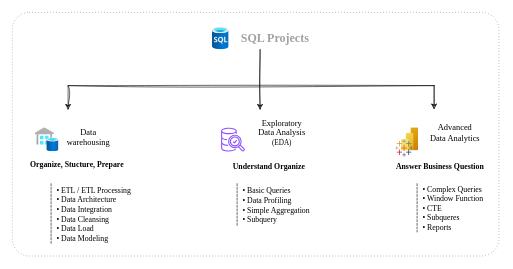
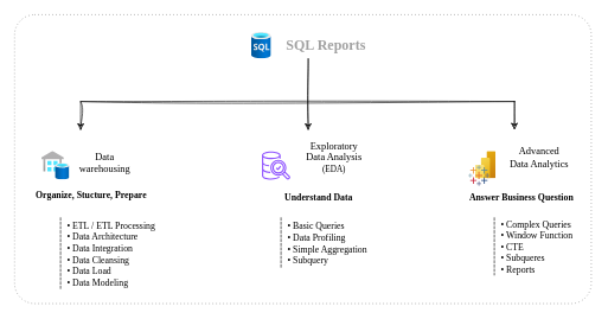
  <mxCell id="0" />
  <mxCell id="1" parent="0" />
- <mxCell id="2" value="&lt;font face=&quot;Comic Sans MS&quot; style=&quot;color: rgb(161, 161, 161); font-size: 20px;&quot;&gt;&lt;b style=&quot;&quot;&gt;SQL Projects&lt;/b&gt;&lt;/font&gt;" style="text;html=1;align=center;verticalAlign=middle;whiteSpace=wrap;rounded=0;fillColor=none;strokeColor=none;shadow=1;" parent="1" vertex="1"><mxGeometry x="368" y="42" width="180" height="40" as="geometry" /></mxCell>
+ <mxCell id="2" value="&lt;font face=&quot;Comic Sans MS&quot; style=&quot;color: rgb(161, 161, 161); font-size: 20px;&quot;&gt;&lt;b style=&quot;&quot;&gt;SQL Reports&lt;/b&gt;&lt;/font&gt;" style="text;html=1;align=center;verticalAlign=middle;whiteSpace=wrap;rounded=0;fillColor=none;strokeColor=none;shadow=1;" parent="1" vertex="1"><mxGeometry x="368" y="42" width="180" height="40" as="geometry" /></mxCell>
  <mxCell id="3" value="" style="image;aspect=fixed;html=1;points=[];align=center;fontSize=12;image=img/lib/azure2/databases/SQL_Data_Warehouses.svg;" parent="1" vertex="1"><mxGeometry x="58" y="212" width="39.38" height="40" as="geometry" /></mxCell>
  <mxCell id="4" value="" style="image;aspect=fixed;html=1;points=[];align=center;fontSize=12;image=img/lib/azure2/analytics/Power_BI_Embedded.svg;" parent="1" vertex="1"><mxGeometry x="668" y="212" width="29" height="38.67" as="geometry" /></mxCell>
  <mxCell id="5" value="" style="sketch=0;outlineConnect=0;fontColor=#232F3E;gradientColor=none;fillColor=#8C4FFF;strokeColor=none;dashed=0;verticalLabelPosition=bottom;verticalAlign=top;align=center;html=1;fontSize=12;fontStyle=0;aspect=fixed;pointerEvents=1;shape=mxgraph.aws4.aws_glue_data_quality;" parent="1" vertex="1"><mxGeometry x="368" y="212" width="40" height="40" as="geometry" /></mxCell>
  <mxCell id="6" value="&lt;font style=&quot;font-size: 14px;&quot; face=&quot;Comic Sans MS&quot;&gt;Data warehousing&lt;/font&gt;" style="text;html=1;align=center;verticalAlign=middle;whiteSpace=wrap;rounded=0;" parent="1" vertex="1"><mxGeometry x="97.38" y="212.93" width="100" height="30" as="geometry" /></mxCell>
  <mxCell id="7" value="&lt;font face=&quot;Comic Sans MS&quot;&gt;&lt;span style=&quot;font-size: 14px;&quot;&gt;Exploratory&lt;/span&gt;&lt;/font&gt;&lt;div&gt;&lt;font face=&quot;Comic Sans MS&quot;&gt;&lt;span style=&quot;font-size: 14px;&quot;&gt;Data Analysis&lt;/span&gt;&lt;/font&gt;&lt;/div&gt;&lt;div&gt;&lt;font face=&quot;Comic Sans MS&quot;&gt;(EDA)&lt;/font&gt;&lt;/div&gt;" style="text;html=1;align=center;verticalAlign=middle;whiteSpace=wrap;rounded=0;" parent="1" vertex="1"><mxGeometry x="418" y="197.93" width="102.5" height="44.6" as="geometry" /></mxCell>
  <mxCell id="8" value="&lt;font face=&quot;Comic Sans MS&quot;&gt;&lt;span style=&quot;font-size: 14px;&quot;&gt;Advanced&lt;/span&gt;&lt;/font&gt;&lt;div&gt;&lt;font face=&quot;Comic Sans MS&quot;&gt;&lt;span style=&quot;font-size: 14px;&quot;&gt;Data Analytics&lt;/span&gt;&lt;/font&gt;&lt;/div&gt;" style="text;html=1;align=center;verticalAlign=middle;whiteSpace=wrap;rounded=0;" parent="1" vertex="1"><mxGeometry x="708" y="206.07" width="100" height="30" as="geometry" /></mxCell>
  <mxCell id="9" value="&lt;font style=&quot;font-size: 13px;&quot; face=&quot;Comic Sans MS&quot;&gt;&lt;b&gt;Organize, Stucture, Prepare&lt;/b&gt;&lt;/font&gt;" style="text;html=1;align=center;verticalAlign=middle;whiteSpace=wrap;rounded=0;" parent="1" vertex="1"><mxGeometry x="28" y="257.53" width="200" height="30" as="geometry" /></mxCell>
- <mxCell id="10" value="&lt;font face=&quot;Comic Sans MS&quot;&gt;&lt;span style=&quot;font-size: 13px;&quot;&gt;&lt;b&gt;Understand Organize&lt;/b&gt;&lt;/span&gt;&lt;/font&gt;" style="text;html=1;align=center;verticalAlign=middle;whiteSpace=wrap;rounded=0;" parent="1" vertex="1"><mxGeometry x="348" y="260.67" width="200" height="30" as="geometry" /></mxCell>
+ <mxCell id="10" value="&lt;font face=&quot;Comic Sans MS&quot;&gt;&lt;span style=&quot;font-size: 13px;&quot;&gt;&lt;b&gt;Understand Data&lt;/b&gt;&lt;/span&gt;&lt;/font&gt;" style="text;html=1;align=center;verticalAlign=middle;whiteSpace=wrap;rounded=0;" parent="1" vertex="1"><mxGeometry x="348" y="260.67" width="200" height="30" as="geometry" /></mxCell>
  <mxCell id="11" value="&lt;font face=&quot;Comic Sans MS&quot;&gt;&lt;span style=&quot;font-size: 13px;&quot;&gt;&lt;b&gt;Answer Business Question&lt;/b&gt;&lt;/span&gt;&lt;/font&gt;" style="text;html=1;align=center;verticalAlign=middle;whiteSpace=wrap;rounded=0;" parent="1" vertex="1"><mxGeometry x="633" y="260.67" width="200" height="30" as="geometry" /></mxCell>
  <mxCell id="12" value="• ETL / ETL Processing&#10;• Data Architecture&#10;• Data Integration&#10;• Data Cleansing&#10;• Data Load&#10;• Data Modeling" style="shape=partialRectangle;fillColor=none;align=left;verticalAlign=middle;strokeColor=none;spacingLeft=34;rotatable=0;points=[[0,0.5],[1,0.5]];portConstraint=eastwest;dropTarget=0;fontFamily=Comic Sans MS;fontSize=13;" parent="1" vertex="1"><mxGeometry x="58" y="305.67" width="80" height="100" as="geometry" /></mxCell>
  <mxCell id="13" value="" style="shape=partialRectangle;top=0;left=0;bottom=0;fillColor=none;stokeWidth=1;dashed=1;align=left;verticalAlign=middle;spacingLeft=4;spacingRight=4;overflow=hidden;rotatable=0;points=[];portConstraint=eastwest;part=1;" parent="12" vertex="1" connectable="0"><mxGeometry width="26.667" height="100" as="geometry" /></mxCell>
  <mxCell id="14" value="• Basic Queries&#10;• Data Profiling&#10;• Simple Aggregation&#10;• Subquery" style="shape=partialRectangle;fillColor=none;align=left;verticalAlign=middle;strokeColor=none;spacingLeft=34;rotatable=0;points=[[0,0.5],[1,0.5]];portConstraint=eastwest;dropTarget=0;fontFamily=Comic Sans MS;fontSize=13;" parent="1" vertex="1"><mxGeometry x="368" y="305.67" width="80" height="70" as="geometry" /></mxCell>
  <mxCell id="15" value="" style="shape=partialRectangle;top=0;left=0;bottom=0;fillColor=none;stokeWidth=1;dashed=1;align=left;verticalAlign=middle;spacingLeft=4;spacingRight=4;overflow=hidden;rotatable=0;points=[];portConstraint=eastwest;part=1;" parent="14" vertex="1" connectable="0"><mxGeometry width="26.667" height="70" as="geometry" /></mxCell>
  <mxCell id="16" value="• Complex Queries&#10;• Window Function&#10;• CTE&#10;• Subqueres&#10;• Reports" style="shape=partialRectangle;fillColor=none;align=left;verticalAlign=middle;strokeColor=none;spacingLeft=34;rotatable=0;points=[[0,0.5],[1,0.5]];portConstraint=eastwest;dropTarget=0;fontFamily=Comic Sans MS;fontSize=13;" parent="1" vertex="1"><mxGeometry x="668" y="305.67" width="80" height="80" as="geometry" /></mxCell>
  <mxCell id="17" value="" style="shape=partialRectangle;top=0;left=0;bottom=0;fillColor=none;stokeWidth=1;dashed=1;align=left;verticalAlign=middle;spacingLeft=4;spacingRight=4;overflow=hidden;rotatable=0;points=[];portConstraint=eastwest;part=1;" parent="16" vertex="1" connectable="0"><mxGeometry width="26.667" height="80" as="geometry" /></mxCell>
  <mxCell id="18" value="" style="edgeStyle=none;orthogonalLoop=1;jettySize=auto;html=1;rounded=0;textShadow=0;sketch=1;curveFitting=1;jiggle=2;" parent="1" edge="1"><mxGeometry width="80" relative="1" as="geometry"><mxPoint x="433" y="82" as="sourcePoint" /><mxPoint x="433" y="182" as="targetPoint" /><Array as="points" /></mxGeometry></mxCell>
  <mxCell id="19" value="" style="endArrow=none;html=1;rounded=0;textShadow=0;sketch=1;curveFitting=1;jiggle=2;" parent="1" edge="1"><mxGeometry width="50" height="50" relative="1" as="geometry"><mxPoint x="113" y="142" as="sourcePoint" /><mxPoint x="723" y="142" as="targetPoint" /></mxGeometry></mxCell>
  <mxCell id="20" value="" style="edgeStyle=none;orthogonalLoop=1;jettySize=auto;html=1;rounded=0;sketch=1;curveFitting=1;jiggle=2;" parent="1" edge="1"><mxGeometry width="80" relative="1" as="geometry"><mxPoint x="113" y="142.8" as="sourcePoint" /><mxPoint x="113" y="182" as="targetPoint" /><Array as="points" /></mxGeometry></mxCell>
  <mxCell id="21" value="" style="edgeStyle=none;orthogonalLoop=1;jettySize=auto;html=1;rounded=0;sketch=1;curveFitting=1;jiggle=2;" parent="1" edge="1"><mxGeometry width="80" relative="1" as="geometry"><mxPoint x="723" y="142" as="sourcePoint" /><mxPoint x="723" y="181.2" as="targetPoint" /><Array as="points" /></mxGeometry></mxCell>
  <mxCell id="22" value="" style="image;aspect=fixed;html=1;points=[];align=center;fontSize=12;image=img/lib/azure2/databases/SQL_Database.svg;" parent="1" vertex="1"><mxGeometry x="353" y="44.67" width="28" height="37.33" as="geometry" /></mxCell>
  <mxCell id="23" value="" style="verticalLabelPosition=bottom;aspect=fixed;html=1;shape=mxgraph.salesforce.analytics;" parent="1" vertex="1"><mxGeometry x="658" y="231.47" width="29.8" height="29.2" as="geometry" /></mxCell>
  <mxCell id="24" value="" style="rounded=1;whiteSpace=wrap;html=1;fillColor=none;arcSize=7;dashed=1;dashPattern=1 4;strokeColor=#4D4D4D;" vertex="1" parent="1"><mxGeometry x="20" y="20" width="811" height="406" as="geometry" /></mxCell>
